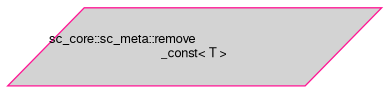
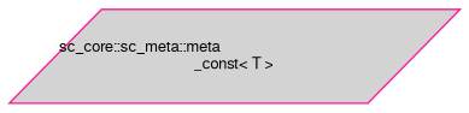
  digraph {
    rankdir=LR
-   n1 [color=deeppink fillcolor=lightgrey fontname=FreeSans fontsize=10 height=0.2 label="sc_core::sc_meta::remove\l_const\< T \>" shape=parallelogram style=filled width=0.4]
+   n1 [color=deeppink fillcolor=lightgrey fontname=FreeSans fontsize=10 height=0.2 label="sc_core::sc_meta::meta\l_const\< T \>" shape=parallelogram style=filled width=0.4]
  }
